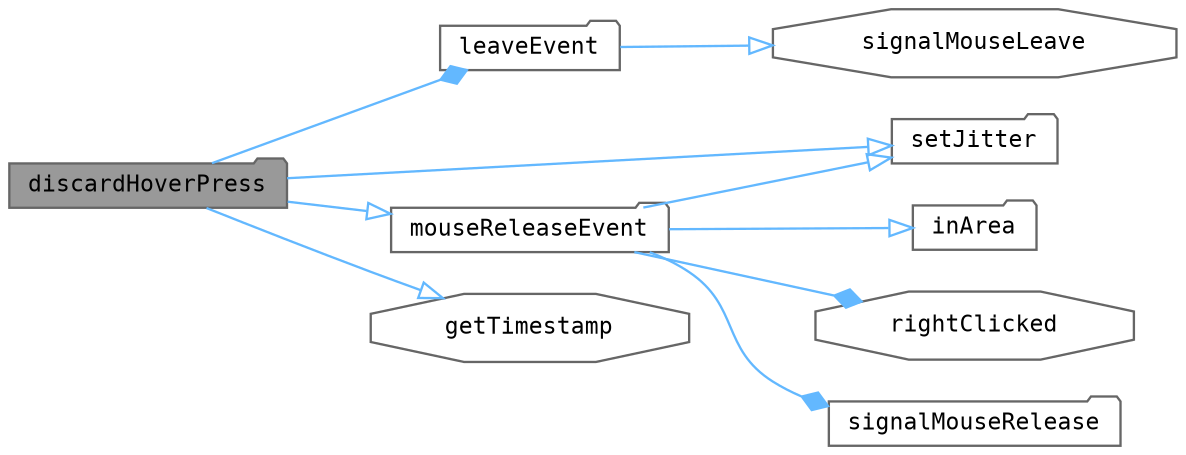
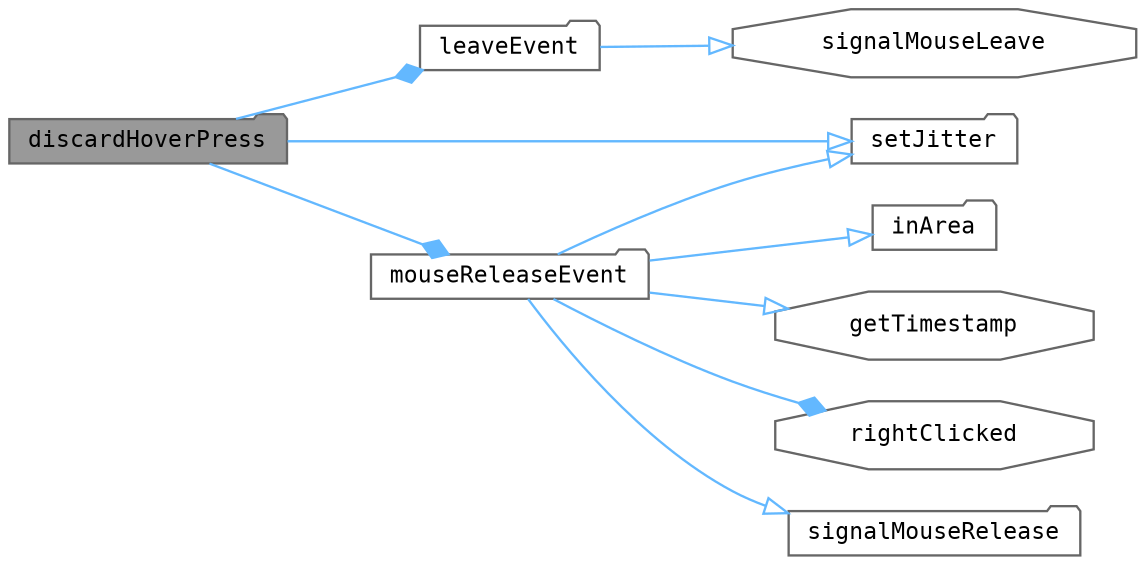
  digraph {
    fontname="DejaVu Sans Mono"
    rankdir=LR
    node [color=grey40 fillcolor=white fontname="DejaVu Sans Mono" fontsize=10 shape=folder style=filled]
    edge [arrowhead=onormal color=steelblue1 fontname="DejaVu Sans Mono" fontsize=10 labelfontname=Helvetica labelfontsize=10 style=solid]
    n1 [color=gray40 fillcolor=grey60 fontcolor=black height=0.2 label=discardHoverPress width=0.4]
    n2 [height=0.2 label=leaveEvent width=0.4]
    n3 [height=0.2 label=mouseReleaseEvent width=0.4]
    n4 [height=0.2 label=setJitter width=0.4]
    n5 [height=0.2 label=inArea width=0.4]
    n6 [height=0.2 label=signalMouseLeave shape=octagon width=0.4]
    n7 [height=0.2 label=getTimestamp shape=octagon width=0.4]
    n8 [height=0.2 label=rightClicked shape=octagon width=0.4]
    n9 [height=0.2 label=signalMouseRelease width=0.4]
    n1 -> n2 [arrowhead=diamond]
-   n1 -> n3
+   n1 -> n3 [arrowhead=diamond]
    n1 -> n4
    n2 -> n6
    n3 -> n4
    n3 -> n5
-   n1 -> n7
+   n3 -> n7
    n3 -> n8 [arrowhead=diamond]
-   n3 -> n9 [arrowhead=diamond]
+   n3 -> n9
  }
